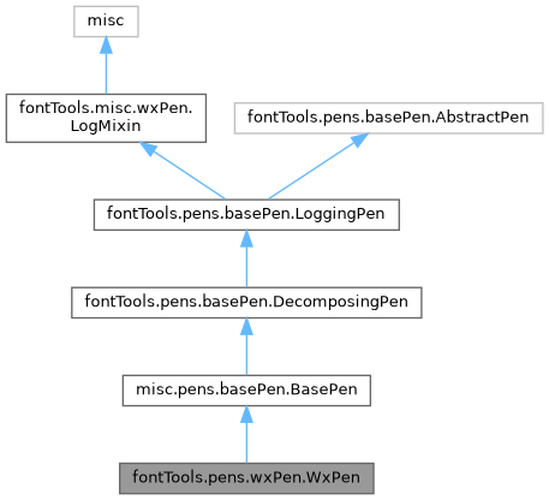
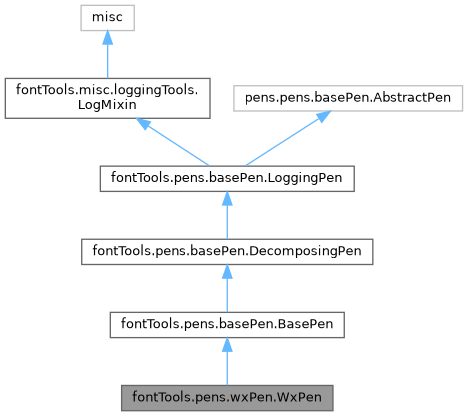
  digraph {
    node [color=gray40 fillcolor=white fontname=Helvetica fontsize=10 shape=box style=filled]
    edge [color=steelblue1 dir=back fontname=Helvetica fontsize=10 labelfontname=Helvetica labelfontsize=10 style=solid]
    n1 [fillcolor=grey60 fontcolor=black height=0.2 label="fontTools.pens.wxPen.WxPen" width=0.4]
-   n2 [height=0.2 label="misc.pens.basePen.BasePen" width=0.4]
+   n2 [height=0.2 label="fontTools.pens.basePen.BasePen" width=0.4]
    n3 [height=0.2 label="fontTools.pens.basePen.DecomposingPen" width=0.4]
    n4 [height=0.2 label="fontTools.pens.basePen.LoggingPen" width=0.4]
-   n5 [height=0.2 label="fontTools.misc.wxPen.\lLogMixin" width=0.4]
+   n5 [height=0.2 label="fontTools.misc.loggingTools.\lLogMixin" width=0.4]
    n6 [color=grey75 height=0.2 label=misc width=0.4]
-   n7 [color=grey75 height=0.2 label="fontTools.pens.basePen.AbstractPen" width=0.4]
+   n7 [color=grey75 height=0.2 label="pens.pens.basePen.AbstractPen" width=0.4]
    n2 -> n1
    n3 -> n2
    n4 -> n3
    n5 -> n4
    n6 -> n5
    n7 -> n4
  }
